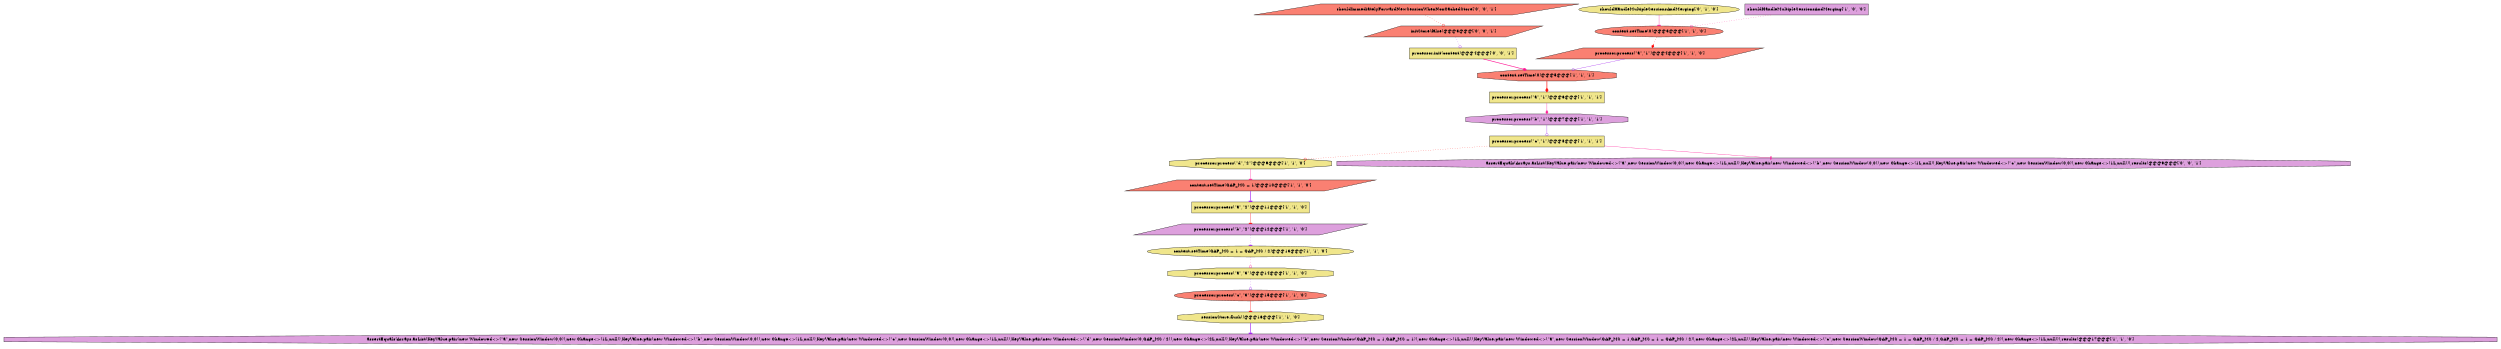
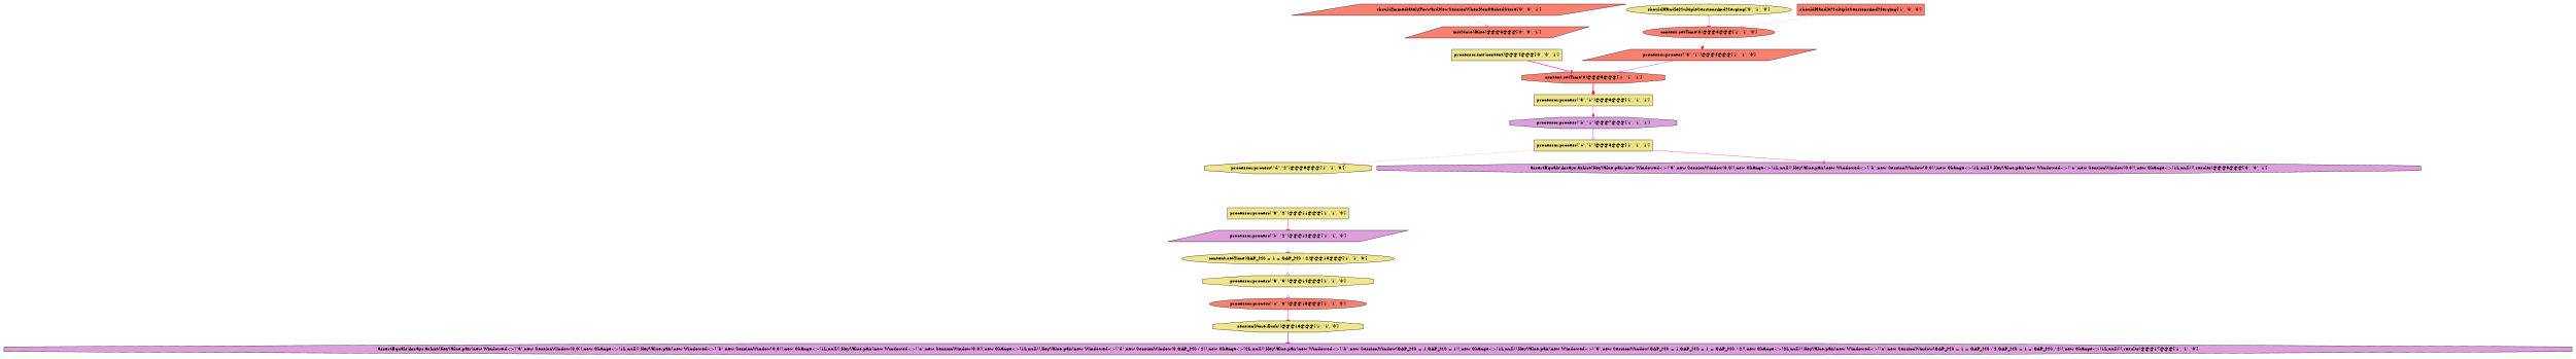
  digraph {
    node [fillcolor=khaki shape=octagon style=filled]
    edge [arrowhead=odot color=deeppink style=dotted]
    n1 [label="context.setTime(GAP_MS + 1 + GAP_MS / 2)@@@13@@@['1', '1', '0']" shape=ellipse]
    n2 [label="processor.process(\"a\",\"3\")@@@14@@@['1', '1', '0']"]
    n3 [fillcolor=salmon label="processor.process(\"c\",\"3\")@@@15@@@['1', '1', '0']" shape=ellipse]
    n4 [label="processor.process(\"a\",\"2\")@@@11@@@['1', '1', '0']" shape=box]
    n5 [fillcolor=plum label="processor.process(\"b\",\"2\")@@@12@@@['1', '1', '0']" shape=parallelogram]
    n6 [label="sessionStore.flush()@@@16@@@['1', '1', '0']"]
    n7 [fillcolor=plum label="assertEquals(Arrays.asList(KeyValue.pair(new Windowed<>(\"a\",new SessionWindow(0,0)),new Change<>(1L,null)),KeyValue.pair(new Windowed<>(\"b\",new SessionWindow(0,0)),new Change<>(1L,null)),KeyValue.pair(new Windowed<>(\"c\",new SessionWindow(0,0)),new Change<>(1L,null)),KeyValue.pair(new Windowed<>(\"d\",new SessionWindow(0,GAP_MS / 2)),new Change<>(2L,null)),KeyValue.pair(new Windowed<>(\"b\",new SessionWindow(GAP_MS + 1,GAP_MS + 1)),new Change<>(1L,null)),KeyValue.pair(new Windowed<>(\"a\",new SessionWindow(GAP_MS + 1,GAP_MS + 1 + GAP_MS / 2)),new Change<>(2L,null)),KeyValue.pair(new Windowed<>(\"c\",new SessionWindow(GAP_MS + 1 + GAP_MS / 2,GAP_MS + 1 + GAP_MS / 2)),new Change<>(1L,null))),results)@@@17@@@['1', '1', '0']"]
    n8 [fillcolor=plum label="processor.process(\"b\",\"1\")@@@7@@@['1', '1', '1']"]
    n9 [label="processor.process(\"c\",\"1\")@@@8@@@['1', '1', '1']" shape=box]
    n10 [label="processor.process(\"d\",\"2\")@@@9@@@['1', '1', '0']"]
    n11 [fillcolor=plum label="assertEquals(Arrays.asList(KeyValue.pair(new Windowed<>(\"a\",new SessionWindow(0,0)),new Change<>(1L,null)),KeyValue.pair(new Windowed<>(\"b\",new SessionWindow(0,0)),new Change<>(1L,null)),KeyValue.pair(new Windowed<>(\"c\",new SessionWindow(0,0)),new Change<>(1L,null))),results)@@@9@@@['0', '0', '1']"]
    n12 [label="processor.init(context)@@@4@@@['0', '0', '1']" shape=box]
    n13 [fillcolor=salmon label="context.setTime(0)@@@5@@@['1', '1', '1']"]
    n14 [label="processor.process(\"a\",\"1\")@@@6@@@['1', '1', '1']" shape=box]
    n15 [fillcolor=salmon label="processor.process(\"a\",\"1\")@@@4@@@['1', '1', '0']" shape=parallelogram]
    n16 [label="shouldHandleMultipleSessionsAndMerging['0', '1', '0']" shape=ellipse]
    n17 [fillcolor=salmon label="context.setTime(0)@@@3@@@['1', '1', '0']" shape=ellipse]
-   n18 [fillcolor=salmon label="context.setTime(GAP_MS + 1)@@@10@@@['1', '1', '0']" shape=parallelogram]
    n19 [fillcolor=salmon label="shouldImmediatelyForwardNewSessionWhenNonCachedStore['0', '0', '1']" shape=parallelogram]
    n20 [fillcolor=salmon label="initStore(false)@@@3@@@['0', '0', '1']" shape=parallelogram]
-   n21 [fillcolor=plum label="shouldHandleMultipleSessionsAndMerging['1', '0', '0']" shape=box]
+   n21 [fillcolor=salmon label="shouldHandleMultipleSessionsAndMerging['1', '0', '0']" shape=box]
    n1 -> n2
    n2 -> n3 [color=purple]
    n3 -> n6 [arrowhead=tee color=red style=solid]
    n4 -> n5 [arrowhead=tee color=red style=solid]
    n5 -> n1 [arrowhead=tee color=purple]
    n6 -> n7 [arrowhead=tee color=purple style=bold]
    n8 -> n9 [color=purple style=solid]
    n9 -> n10 [color=red]
    n9 -> n11 [arrowhead=tee style=solid]
-   n10 -> n18 [arrowhead=tee style=solid]
-   n12 -> n13 [arrowhead=diamond style=bold]
+   n12 -> n13 [arrowhead=tee style=bold]
    n13 -> n14 [arrowhead=diamond color=red style=bold]
    n14 -> n8 [arrowhead=diamond style=solid]
    n15 -> n13 [color=purple style=solid]
    n16 -> n17 [arrowhead=tee style=solid]
    n17 -> n15 [arrowhead=diamond color=red]
-   n18 -> n4 [arrowhead=tee color=purple style=bold]
    n19 -> n20 [color=red]
-   n20 -> n12 [color=purple]
    n21 -> n17
  }
